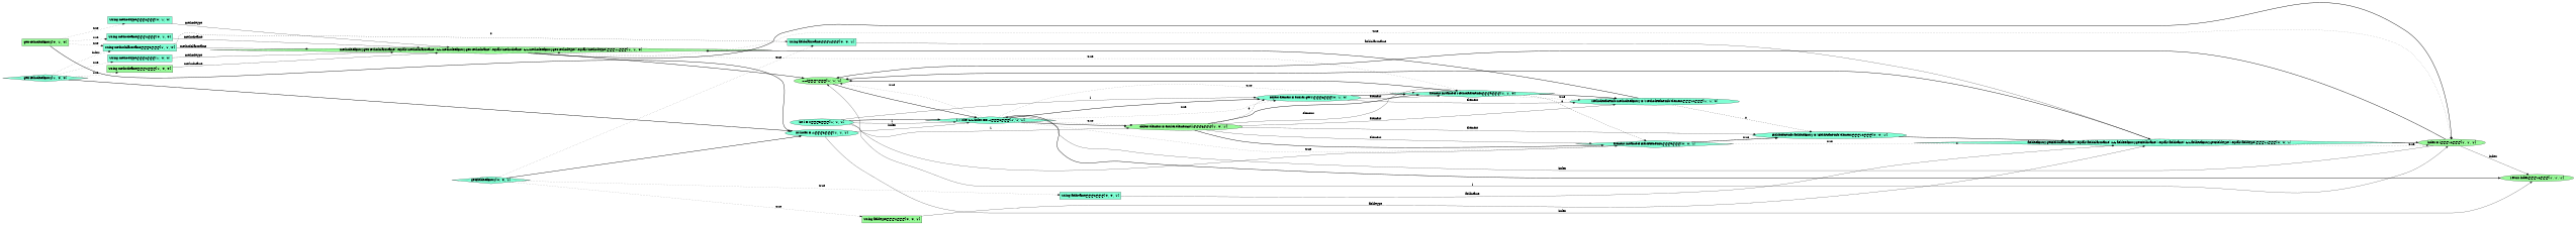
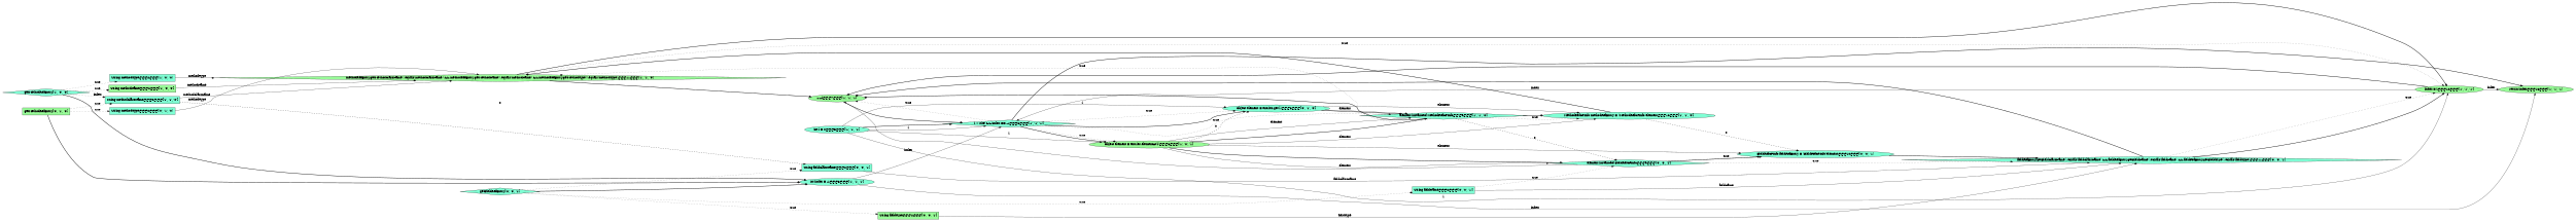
  digraph {
    rankdir=LR
    node [fillcolor=aquamarine shape=box style=filled]
    edge [arrowhead=diamond style=solid]
    n1 [label="String methodType@@@2@@@['0', '1', '0']"]
    n2 [fillcolor=palegreen label="methodRefEntry.getMethodClassName().equals(methodClassName) && methodRefEntry.getMethodName().equals(methodName) && methodRefEntry.getMethodType().equals(methodType)@@@11@@@['1', '1', '0']" shape=diamond]
    n3 [fillcolor=palegreen label="++i@@@7@@@['1', '1', '1']" shape=ellipse]
    n4 [fillcolor=palegreen label="index = i@@@12@@@['1', '1', '1']" shape=ellipse]
    n5 [fillcolor=palegreen label="return index@@@16@@@['1', '1', '1']" shape=ellipse]
    n6 [fillcolor=palegreen label="Object element = entries.elementAt(i)@@@8@@@['1', '0', '1']" shape=ellipse]
    n7 [label="Object element = entries.get(i)@@@8@@@['0', '1', '0']" shape=ellipse]
    n8 [label="element instanceof MethodRefCPInfo@@@9@@@['1', '1', '0']" shape=diamond]
    n9 [label="MethodRefCPInfo methodRefEntry = (MethodRefCPInfo)element@@@10@@@['1', '1', '0']" shape=ellipse]
    n10 [label="element instanceof FieldRefCPInfo@@@9@@@['0', '0', '1']" shape=diamond]
    n11 [label="FieldRefCPInfo fieldRefEntry = (FieldRefCPInfo)element@@@10@@@['0', '0', '1']" shape=ellipse]
    n12 [label="fieldRefEntry.getFieldClassName().equals(fieldClassName) && fieldRefEntry.getFieldName().equals(fieldName) && fieldRefEntry.getFieldType().equals(fieldType)@@@11@@@['0', '0', '1']" shape=diamond]
    n13 [label="i < size && index == -1@@@6@@@['1', '1', '1']" shape=diamond]
    n14 [fillcolor=palegreen label="String fieldType@@@2@@@['0', '0', '1']"]
    n15 [label="getMethodRefEntry['1', '0', '0']" shape=diamond]
    n16 [label="String methodType@@@2@@@['1', '0', '0']"]
    n17 [fillcolor=palegreen label="String methodName@@@2@@@['1', '0', '0']"]
    n18 [label="String methodClassName@@@2@@@['1', '1', '0']"]
    n19 [label="int index = -1@@@3@@@['1', '1', '1']" shape=ellipse]
    n20 [label="String fieldClassName@@@2@@@['0', '0', '1']"]
    n21 [label="String fieldName@@@2@@@['0', '0', '1']"]
    n22 [label="int i = 0@@@5@@@['1', '1', '1']" shape=ellipse]
    n23 [label="getFieldRefEntry['0', '0', '1']" shape=diamond]
    n24 [fillcolor=palegreen label="getMethodRefEntry['0', '1', '0']"]
-   n25 [label="String methodName@@@2@@@['0', '1', '0']"]
    n1 -> n2 [arrowhead=normal label=methodType]
    n2 -> n3 [arrowhead=normal style=bold]
    n2 -> n4 [arrowhead=normal label=true style=dotted]
    n2 -> n4 [style=bold]
    n3 -> n13 [style=bold]
    n4 -> n3 [arrowhead=normal style=bold]
    n4 -> n5 [label=index]
    n4 -> n13 [arrowhead=normal label=index]
    n6 -> n7 [label=0 style=dashed]
    n6 -> n8 [arrowhead=normal style=bold]
    n6 -> n8 [label=element]
    n6 -> n9 [arrowhead=normal label=element]
    n6 -> n10 [arrowhead=normal style=bold]
    n6 -> n10 [arrowhead=normal label=element]
    n6 -> n11 [label=element]
    n7 -> n8 [label=element]
    n7 -> n8 [style=bold]
    n7 -> n9 [label=element]
    n8 -> n2 [label=true style=dotted]
    n8 -> n3 [style=bold]
    n8 -> n9 [style=bold]
    n8 -> n9 [arrowhead=normal label=true style=dotted]
    n8 -> n10 [label=0 style=dashed]
    n9 -> n2 [style=bold]
    n9 -> n11 [label=0 style=dashed]
    n10 -> n3 [arrowhead=normal]
    n10 -> n11 [label=true style=dotted]
    n10 -> n11 [arrowhead=normal style=bold]
    n10 -> n12 [arrowhead=normal label=true style=dotted]
    n11 -> n12 [style=bold]
    n12 -> n3 [style=bold]
    n12 -> n4 [arrowhead=normal style=bold]
    n12 -> n4 [arrowhead=normal label=true style=dotted]
    n13 -> n3 [arrowhead=normal label=true style=dotted]
    n13 -> n5 [arrowhead=normal style=bold]
    n13 -> n6 [label=true style=dotted]
    n13 -> n6 [style=bold]
    n13 -> n7 [label=true style=dotted]
    n13 -> n7 [arrowhead=normal style=bold]
    n13 -> n8 [arrowhead=normal label=true style=dotted]
-   n13 -> n10 [arrowhead=normal label=true style=dotted]
+   n21 -> n10 [arrowhead=normal label=true style=dotted]
    n14 -> n12 [label=fieldType]
    n15 -> n16 [arrowhead=normal label=true style=dotted]
    n15 -> n17 [label=true style=dotted]
    n15 -> n18 [label=index style=dotted]
    n15 -> n19 [arrowhead=normal style=bold]
    n16 -> n2 [label=methodType]
    n17 -> n2 [label=methodName]
    n18 -> n2 [label=methodClassName]
    n18 -> n20 [arrowhead=normal label=0 style=dashed]
    n19 -> n5 [arrowhead=normal label=index]
    n19 -> n13 [arrowhead=normal label=index]
    n20 -> n12 [arrowhead=normal label=fieldClassName]
    n21 -> n12 [label=fieldName]
    n22 -> n4 [arrowhead=normal label=i]
    n22 -> n6 [arrowhead=normal label=i]
    n22 -> n7 [label=i]
    n22 -> n13 [arrowhead=normal label=i]
    n22 -> n13 [arrowhead=normal style=bold]
    n23 -> n14 [arrowhead=normal label=true style=dotted]
    n23 -> n19 [style=bold]
    n23 -> n20 [label=true style=dotted]
    n23 -> n21 [label=true style=dotted]
    n24 -> n1 [arrowhead=normal label=true style=dotted]
    n24 -> n18 [label=true style=dotted]
    n24 -> n19 [style=bold]
-   n24 -> n25 [label=true style=dotted]
-   n25 -> n2 [arrowhead=normal label=methodName]
  }
